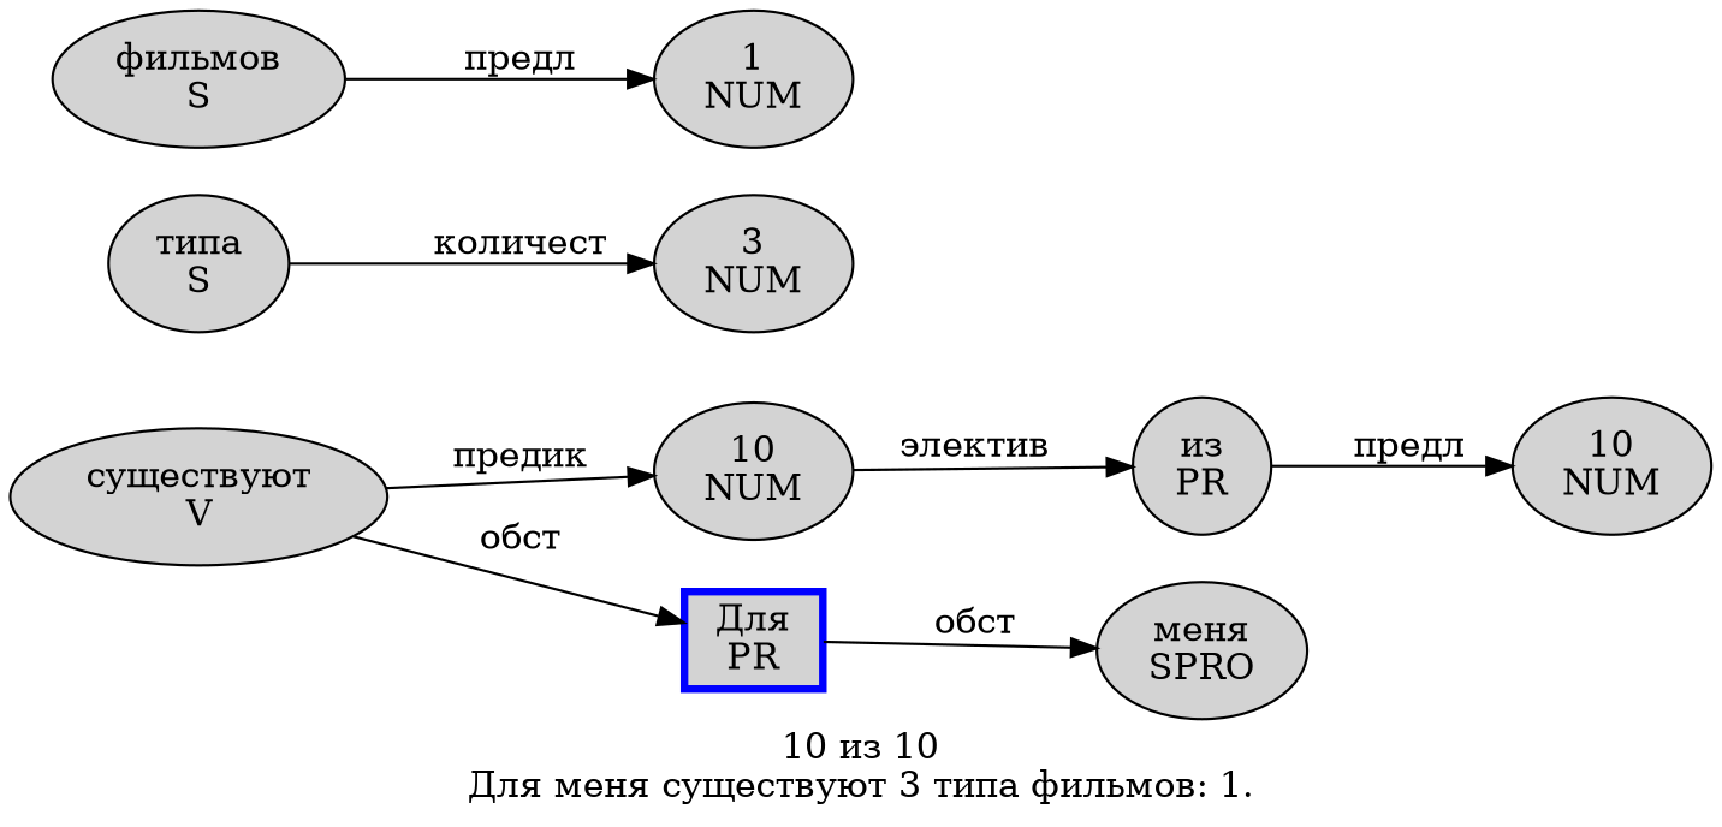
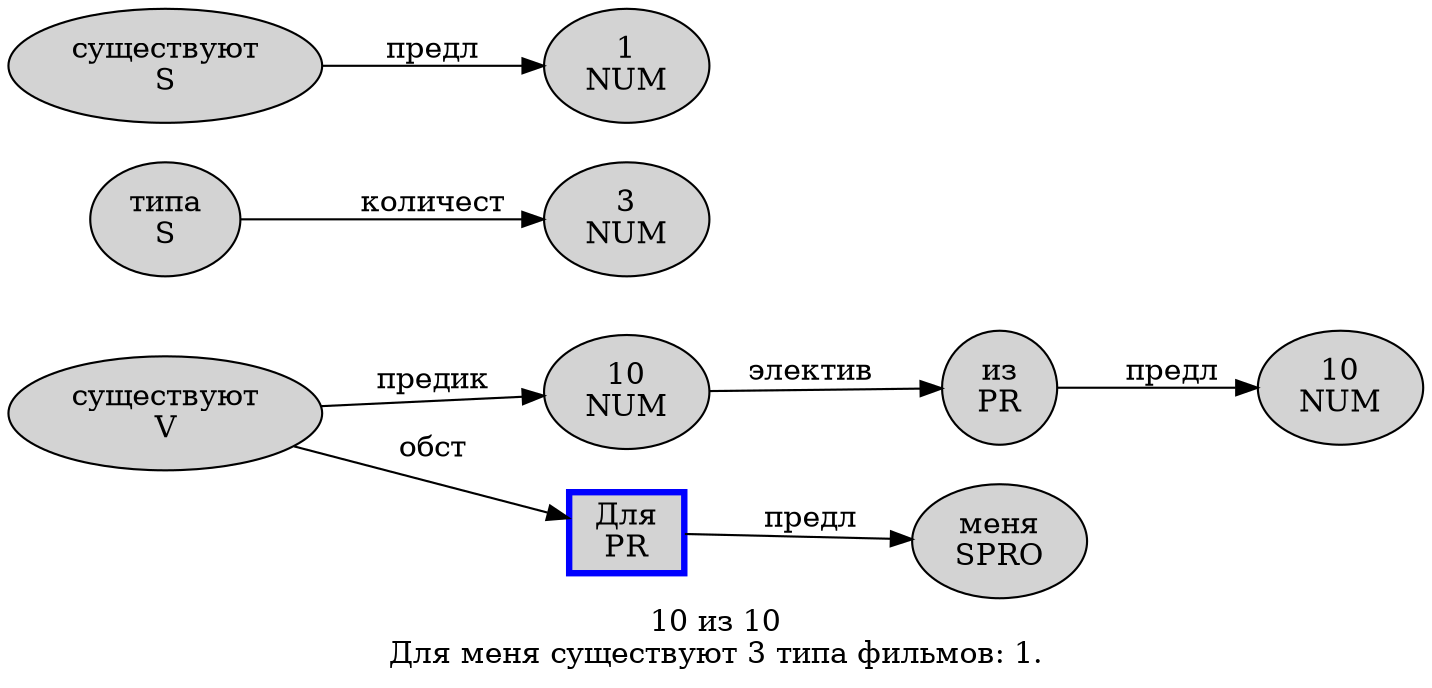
  digraph {
    label="10 из 10\nДля меня существуют 3 типа фильмов: 1."
    rankdir=LR
    node [fillcolor=lightgray penwidth=1 shape=ellipse style=filled]
    n1 [label="10\nNUM"]
    n2 [label="из\nPR"]
    n3 [label="10\nNUM"]
    n4 [color=blue label="Для\nPR" penwidth=3 shape=box]
    n5 [label="меня\nSPRO"]
    n6 [label="существуют\nV"]
    n7 [label="типа\nS"]
    n8 [label="3\nNUM"]
-   n9 [label="фильмов\nS"]
+   n9 [label="существуют\nS"]
    n10 [label="1\nNUM"]
    n1 -> n2 [label="электив"]
    n2 -> n3 [label="предл"]
-   n4 -> n5 [label="обст"]
+   n4 -> n5 [label="предл"]
    n6 -> n1 [label="предик"]
    n6 -> n4 [label="обст"]
    n7 -> n8 [label="количест"]
    n9 -> n10 [label="предл"]
  }
